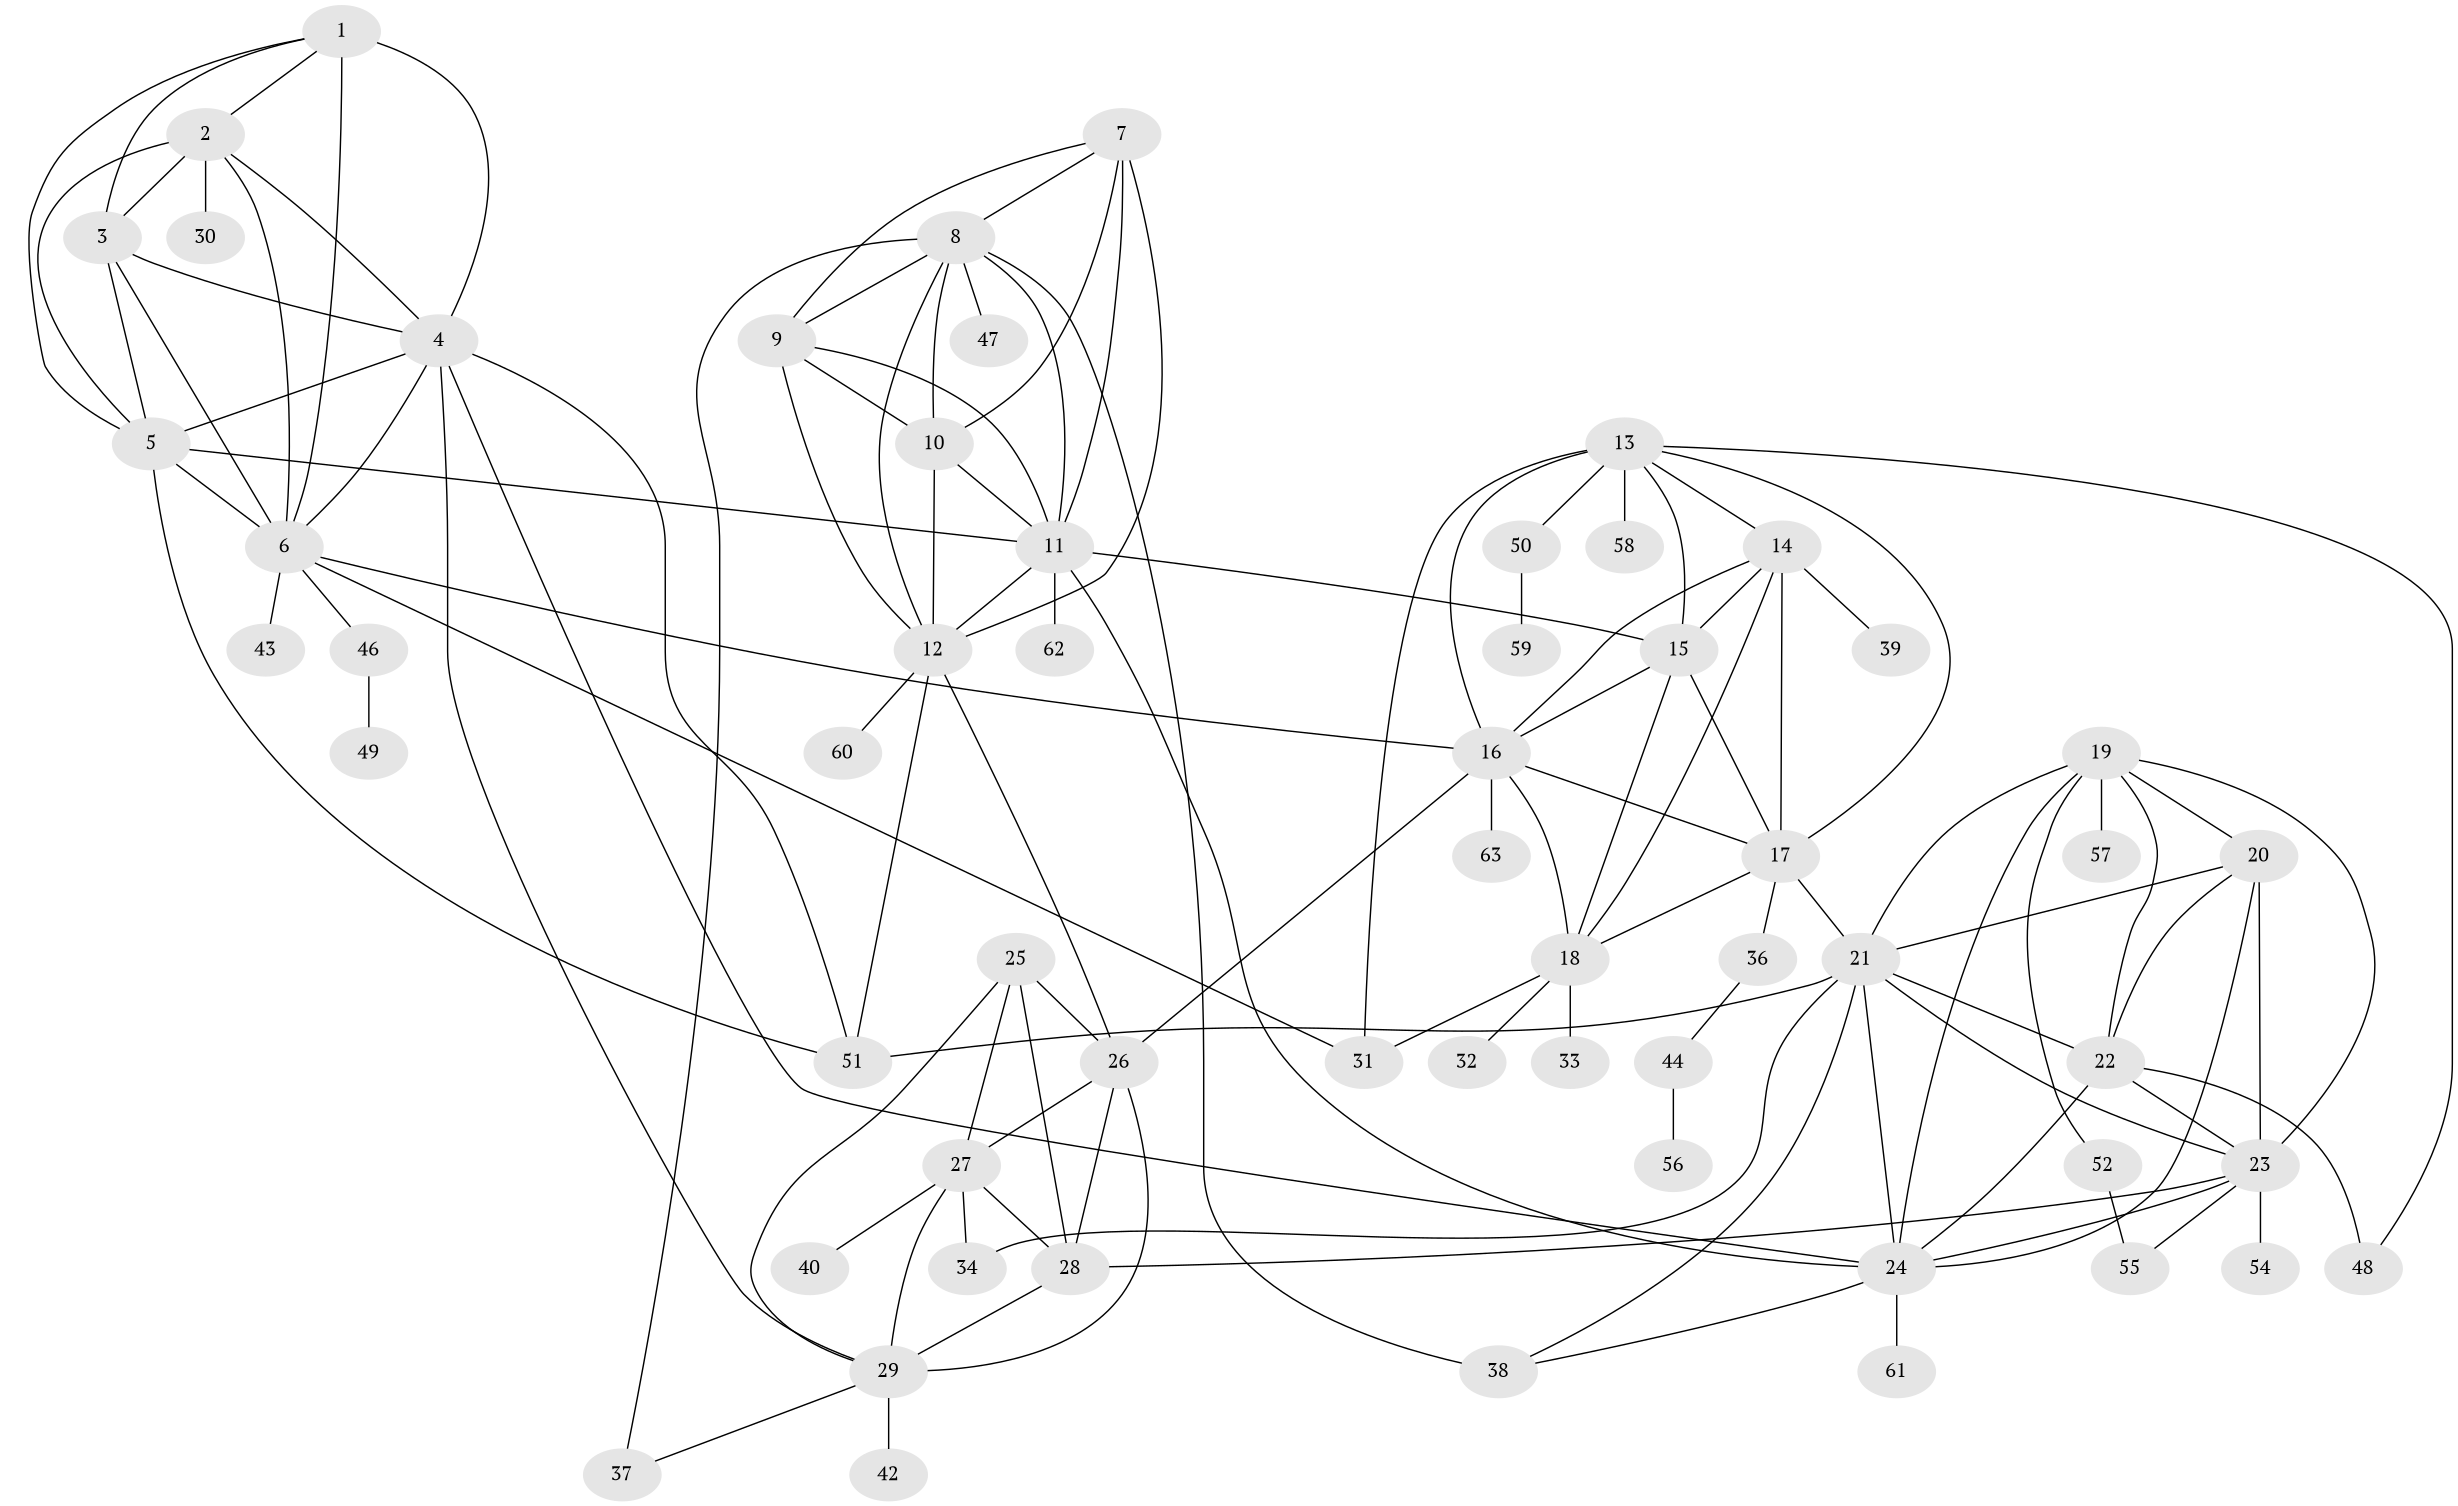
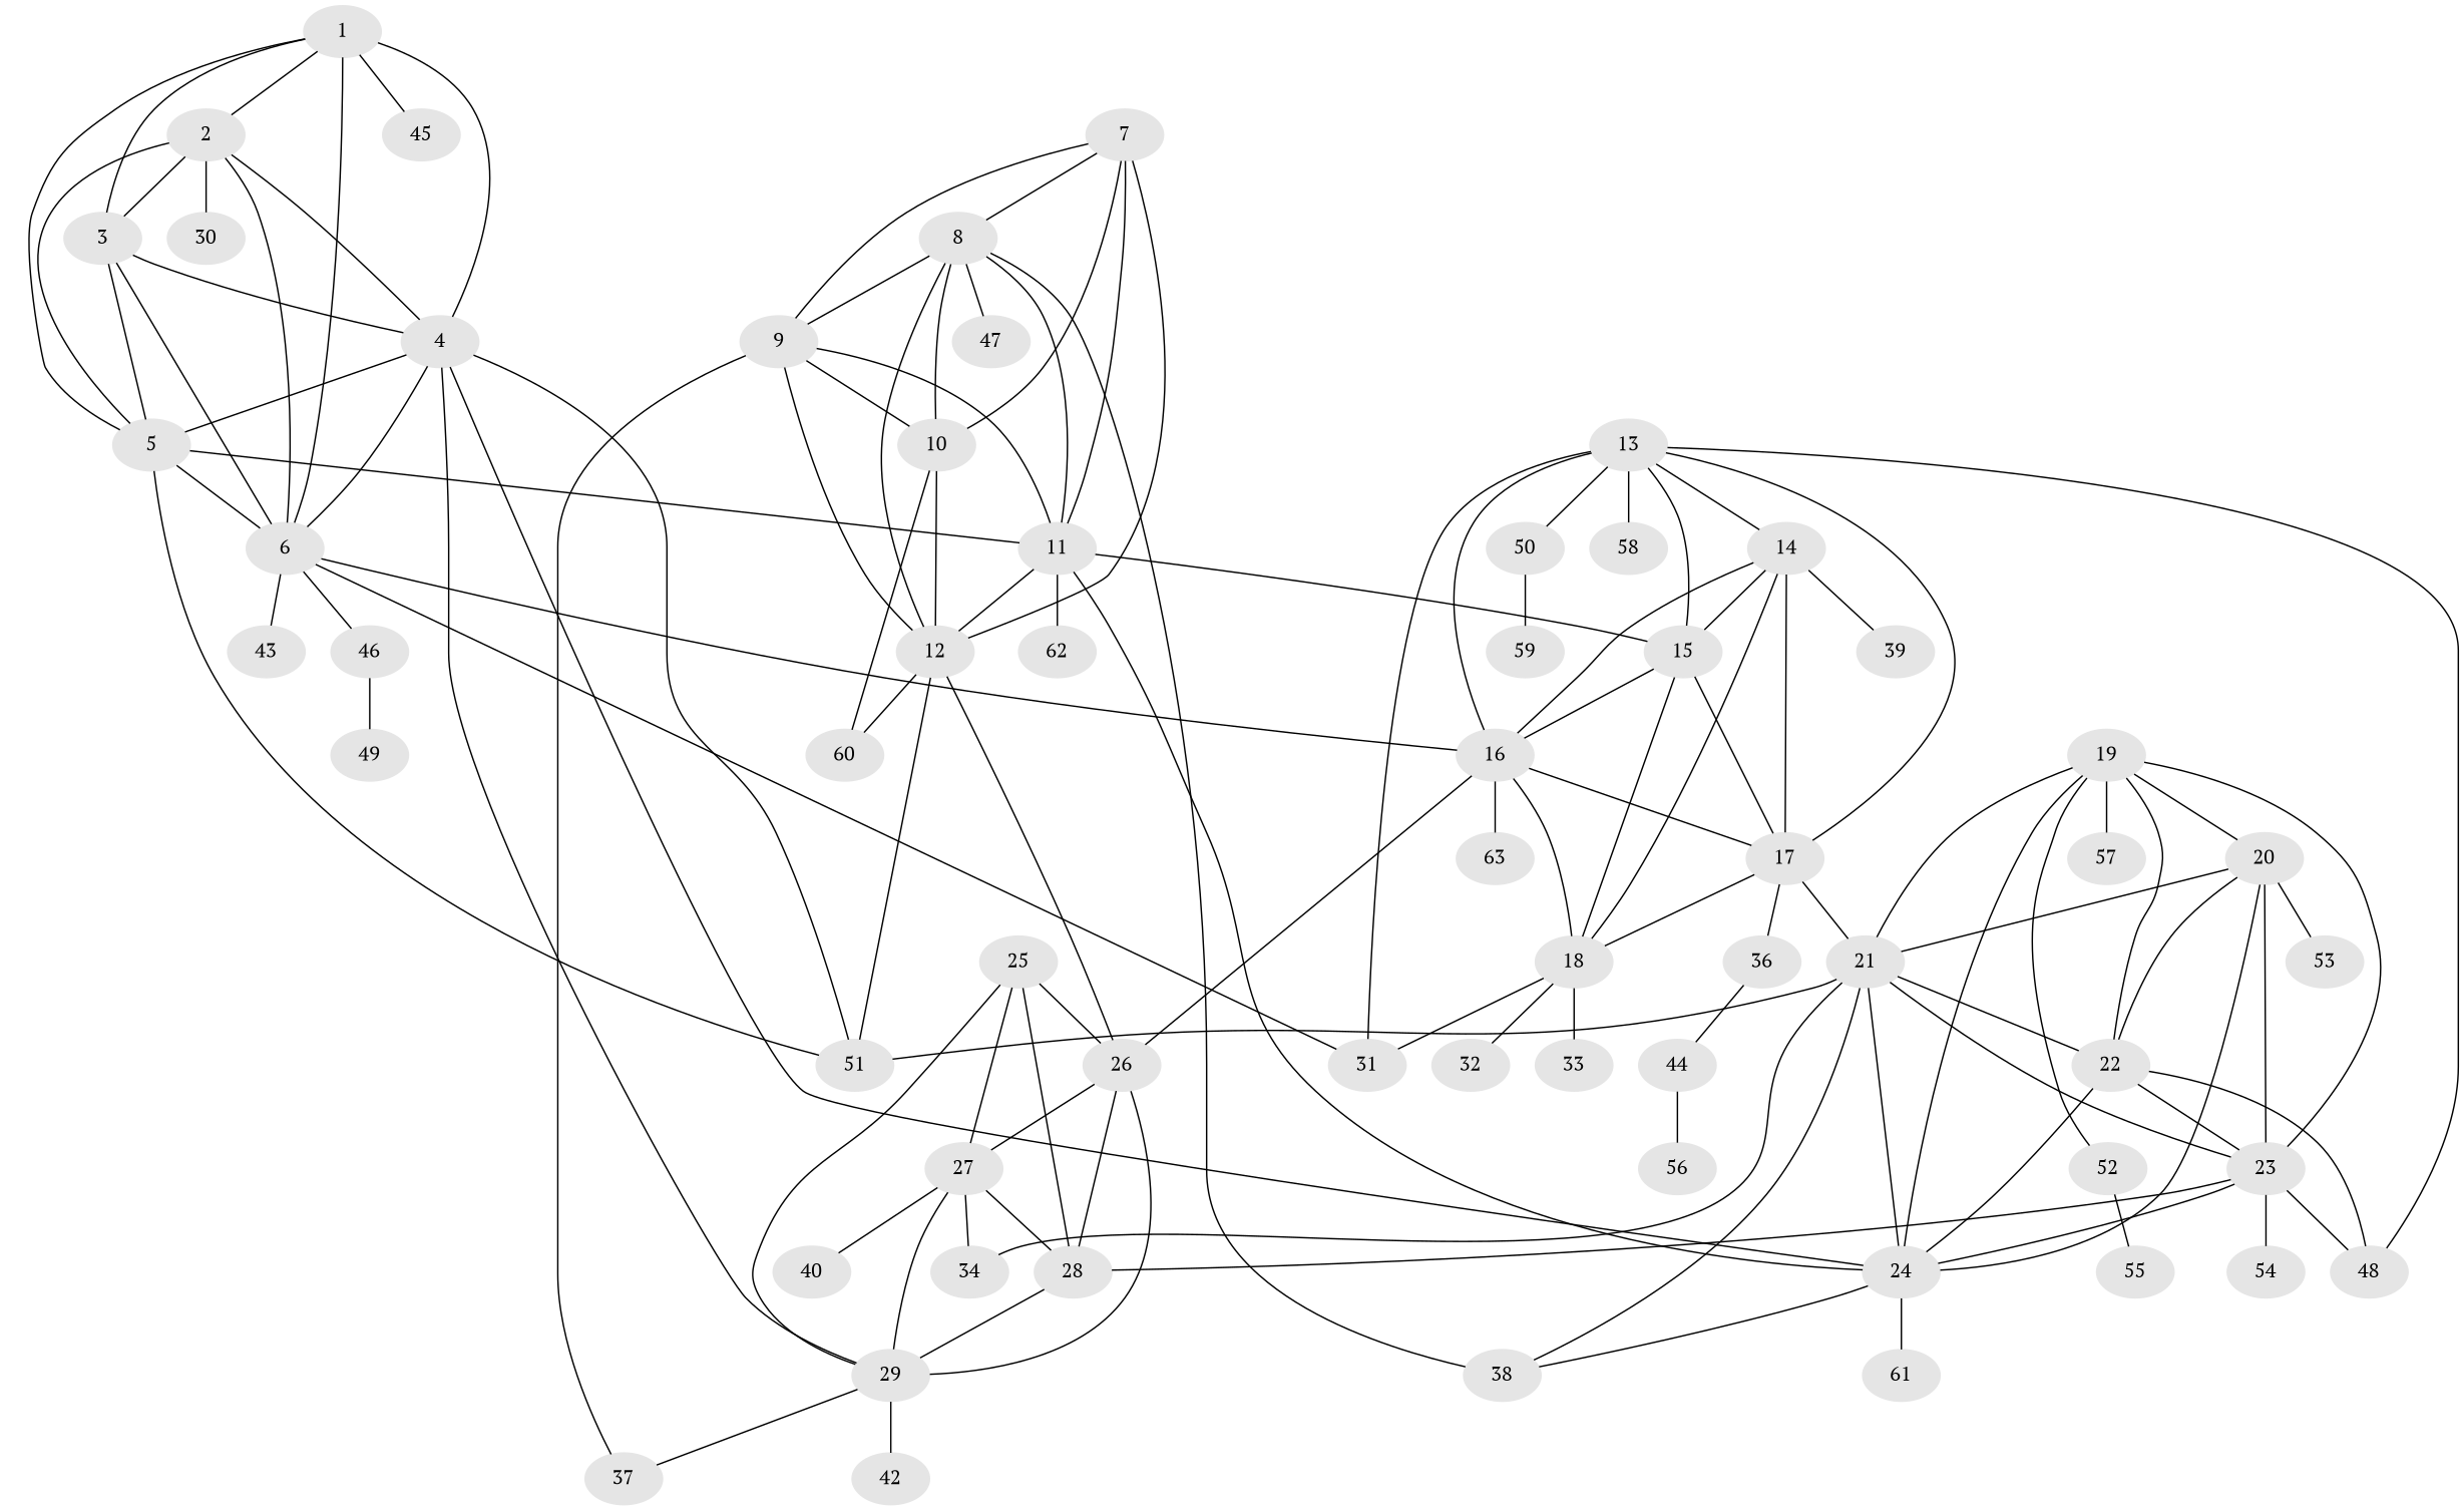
  graph {
    fontname="PT Serif"
    node [color=gray90 fontname="PT Serif" style=filled]
    edge [fontname="PT Serif" weight=1.0]
    1
    2
    3
    4
    5
    6
+   45
    30
    24
    29
    51
    11
    16
    31
    43
    46
    38
    61
    37
    42
    12
    15
    62
    26
    17
    18
    63
    49
    7
    8
    9
    10
    47
    60
    28
    27
    13
    14
    48
    50
    58
    39
    21
    36
    32
    33
    59
    22
    23
    34
    44
    19
    20
    52
    57
+   53
    54
    55
    25
    40
    56
    1 -- 2
    1 -- 3
    1 -- 4
    1 -- 5
    1 -- 6
+   1 -- 45 [weight=2.0]
    2 -- 3
    2 -- 4
    2 -- 5
    2 -- 6
    2 -- 30 [weight=2.0]
    3 -- 4
    3 -- 5
    3 -- 6
    4 -- 5
    4 -- 6
    4 -- 24
    4 -- 29
    4 -- 51
    5 -- 6
    5 -- 51
    5 -- 11
    6 -- 16
    6 -- 31
    6 -- 43 [weight=3.0]
    6 -- 46
    24 -- 38
    24 -- 61 [weight=2.0]
    29 -- 37
    29 -- 42
    11 -- 24
    11 -- 12
    11 -- 15
    11 -- 62
    16 -- 26
    16 -- 17
    16 -- 18
    16 -- 63 [weight=2.0]
    46 -- 49
    12 -- 51
    12 -- 26
    12 -- 60
    15 -- 16
    15 -- 17
    15 -- 18
    26 -- 29 [weight=2.0]
    26 -- 28 [weight=2.0]
    26 -- 27 [weight=2.0]
    17 -- 18
    17 -- 21
    17 -- 36 [weight=3.0]
    18 -- 31 [weight=2.0]
    18 -- 32
    18 -- 33
    7 -- 11
    7 -- 12
    7 -- 8
    7 -- 9
    7 -- 10
    8 -- 11
    8 -- 38 [weight=2.0]
    8 -- 12
    8 -- 9
    8 -- 10
    8 -- 47
    9 -- 11
-   8 -- 37 [weight=2.0]
+   9 -- 37 [weight=2.0]
    9 -- 12
    9 -- 10
-   10 -- 11
+   10 -- 60
    10 -- 12
    28 -- 29
    27 -- 29
    27 -- 28
    27 -- 34 [weight=2.0]
    27 -- 40
    13 -- 16
    13 -- 31
    13 -- 15
    13 -- 17
    13 -- 14
    13 -- 48
    13 -- 50
    13 -- 58 [weight=2.0]
    14 -- 16
    14 -- 15
    14 -- 17
    14 -- 18
    14 -- 39 [weight=2.0]
    50 -- 59
    21 -- 24
    21 -- 51 [weight=3.0]
    21 -- 38
    21 -- 22
    21 -- 23
    21 -- 34
    36 -- 44
    22 -- 24
    22 -- 48
    22 -- 23
    23 -- 24
    23 -- 28
-   23 -- 55
+   23 -- 48
    23 -- 54 [weight=2.0]
    44 -- 56
    19 -- 24
    19 -- 21
    19 -- 22
    19 -- 23
    19 -- 20
    19 -- 52
    19 -- 57
    20 -- 24
    20 -- 21
    20 -- 22
    20 -- 23
+   20 -- 53 [weight=2.0]
    52 -- 55
    25 -- 29
    25 -- 26 [weight=2.0]
    25 -- 28
    25 -- 27
  }
